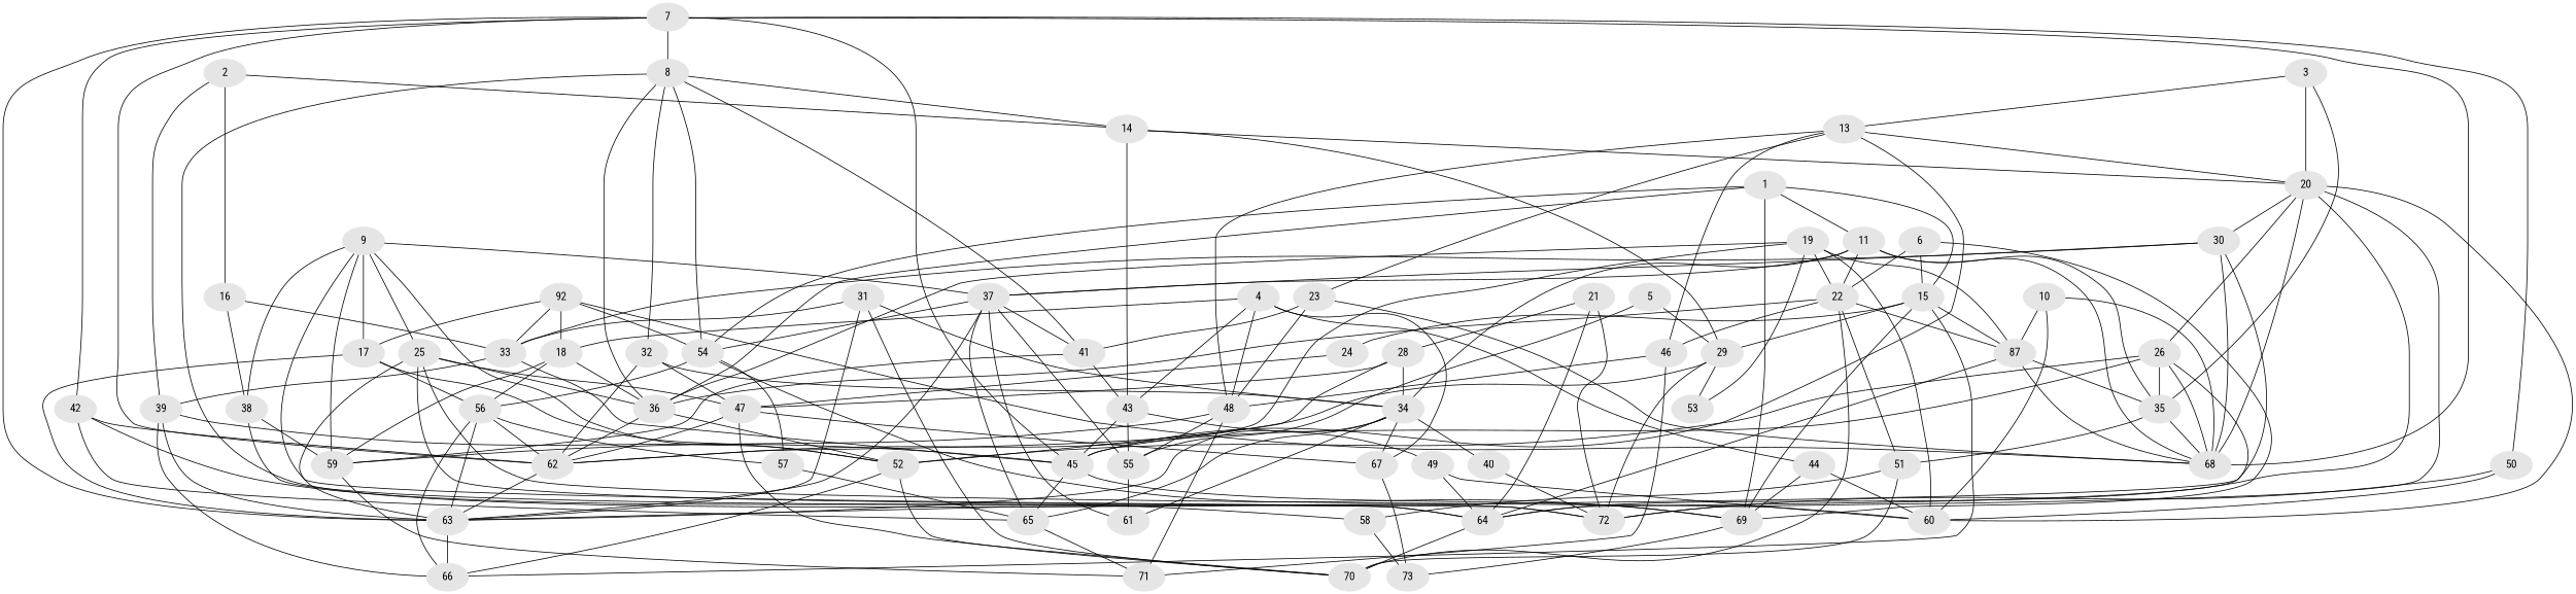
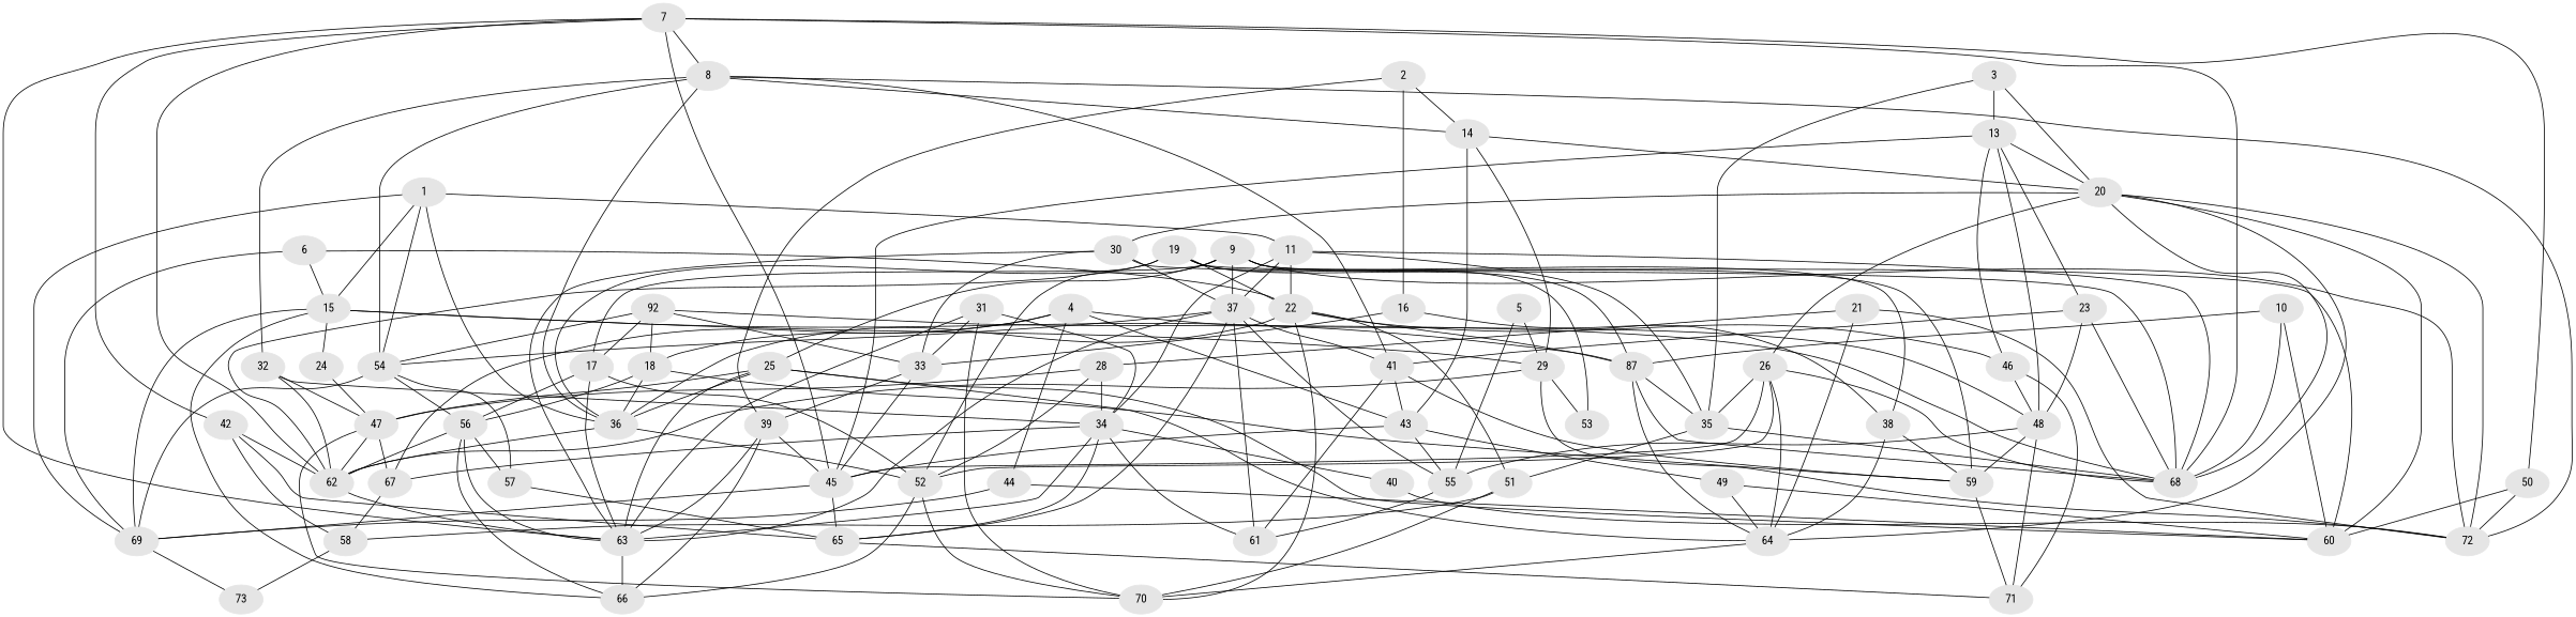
  graph {
    fontname="Roboto Condensed"
    node [color=gray90 fontname="Roboto Condensed" style=filled]
    edge [fontname="Roboto Condensed" weight=1.0]
    1
    11
    15
    36
    54
    69
    35
    22
    68
    37
    34
    29
    n13 [label=87]
    24
    66
    62
    52
    56
    57
    73
    2
    14
    16
    39
    20
    43
    38
    33
    45
    63
    3
    13
    48
    23
    46
    72
    60
    26
    30
    64
    51
    4
    18
    44
    67
    59
    55
    49
    71
    5
    53
    61
    6
    70
    7
    8
    42
    50
    32
    41
    65
    58
    47
    9
    17
    25
    10
    40
    n69 [label=92]
    19
    21
    28
    31
    1 -- 11
    1 -- 15
    1 -- 36
    1 -- 54
    1 -- 69
    11 -- 35
    11 -- 22
    11 -- 68
    11 -- 37
    11 -- 34
    15 -- 69
    15 -- 29
    15 -- n13 [weight=2.0]
    15 -- 24
    15 -- 66
    36 -- 62
    36 -- 52
    54 -- 69
    54 -- 56
    54 -- 57
    69 -- 73
    35 -- 68
    35 -- 51
    22 -- 36
    22 -- n13
    22 -- 46
    22 -- 51
    22 -- 70
    37 -- 54
    37 -- 63
    37 -- 55
    37 -- 61
    37 -- 41 [weight=2.0]
    37 -- 65
    34 -- 63
    34 -- 67
    34 -- 61
    34 -- 65
    34 -- 40 [weight=2.0]
    29 -- 62
    29 -- 72
    29 -- 53
    n13 -- 35
    n13 -- 68
    n13 -- 64
    24 -- 47
    62 -- 63
    52 -- 66
    52 -- 70
    56 -- 66
    56 -- 62
    56 -- 57 [weight=2.0]
    56 -- 63
    57 -- 65
    2 -- 14
    2 -- 16
    2 -- 39
    14 -- 29
    14 -- 20
    14 -- 43
    16 -- 38
    16 -- 33
    39 -- 66
    39 -- 45
    39 -- 63 [weight=2.0]
    20 -- 68
    20 -- 72 [weight=2.0]
    20 -- 60
    20 -- 26 [weight=2.0]
    20 -- 30
    20 -- 64
    43 -- 45
    43 -- 55
    43 -- 49 [weight=2.0]
    38 -- 64
    38 -- 59
    33 -- 39
    33 -- 45
    45 -- 69
    45 -- 65
    63 -- 66
    3 -- 35
    3 -- 20
    3 -- 13
    13 -- 20
    13 -- 45
    13 -- 48
    13 -- 23
    13 -- 46
    48 -- 59
    48 -- 55
    48 -- 71
    23 -- 68
    23 -- 48
    23 -- 41
    46 -- 48
    46 -- 71
    26 -- 35
    26 -- 68
    26 -- 52
    26 -- 45
    26 -- 64
    30 -- 68 [weight=2.0]
    30 -- 37
    30 -- 33
    30 -- 63
    64 -- 70
    51 -- 70
    51 -- 58
    4 -- 43
    4 -- 48
    4 -- 18
    4 -- 44
    4 -- 67
    18 -- 36 [weight=2.0]
    18 -- 56
    18 -- 59
    44 -- 69
    44 -- 60
-   67 -- 73
+   67 -- 58
    59 -- 71
    55 -- 61
    49 -- 60
    49 -- 64
    5 -- 29
    5 -- 55
    6 -- 15
    6 -- 69
    6 -- 22
    7 -- 68 [weight=2.0]
    7 -- 62
    7 -- 45
    7 -- 63 [weight=2.0]
    7 -- 8
    7 -- 42
    7 -- 50
    8 -- 36
    8 -- 54
    8 -- 14
    8 -- 72
    8 -- 32
    8 -- 41
    42 -- 62
    42 -- 65
    42 -- 58
    50 -- 72
    50 -- 60
    32 -- 34
    32 -- 62
    32 -- 47 [weight=2.0]
    41 -- 43 [weight=2.0]
    41 -- 59
+   41 -- 61
    65 -- 71
    58 -- 73
    47 -- 62
    47 -- 67
    47 -- 70
    9 -- 37
    9 -- 52
    9 -- 38
    9 -- 72
    9 -- 59
    9 -- 17
    9 -- 25
    17 -- 52
    17 -- 56
    17 -- 63
    25 -- 36
    25 -- 63
    25 -- 60
    25 -- 64
    25 -- 47
    10 -- 68
    10 -- n13
    10 -- 60
    40 -- 72
    n69 -- 54
    n69 -- 68
    n69 -- 33
    n69 -- 18
    n69 -- 17
    19 -- 36
    19 -- 22
    19 -- n13
    19 -- 62
    19 -- 60
    19 -- 53
    21 -- 72
    21 -- 64
    21 -- 28
    28 -- 34
    28 -- 52
    28 -- 47 [weight=2.0]
    31 -- 34
    31 -- 33
    31 -- 63
    31 -- 70
  }
